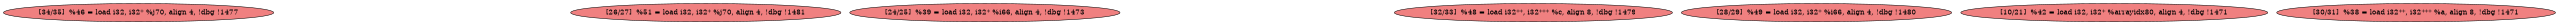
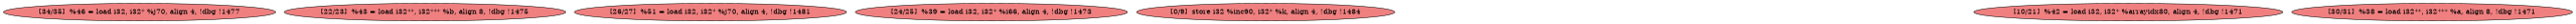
  digraph {
    node [fillcolor=lightcoral shape=ellipse style=filled]
    n1 [label="[34/35]  %46 = load i32, i32* %j70, align 4, !dbg !1477"]
+   n2 [label="[22/23]  %43 = load i32**, i32*** %b, align 8, !dbg !1475"]
    n3 [label="[26/27]  %51 = load i32, i32* %j70, align 4, !dbg !1481"]
    n4 [label="[24/25]  %39 = load i32, i32* %i66, align 4, !dbg !1473"]
-   n6 [label="[32/33]  %48 = load i32**, i32*** %c, align 8, !dbg !1479"]
-   n7 [label="[28/29]  %49 = load i32, i32* %i66, align 4, !dbg !1480"]
+   n5 [label="[0/9]  store i32 %inc90, i32* %k, align 4, !dbg !1484"]
    n8 [label="[10/21]  %42 = load i32, i32* %arrayidx80, align 4, !dbg !1471"]
    n9 [label="[30/31]  %38 = load i32**, i32*** %a, align 8, !dbg !1471"]
  }
